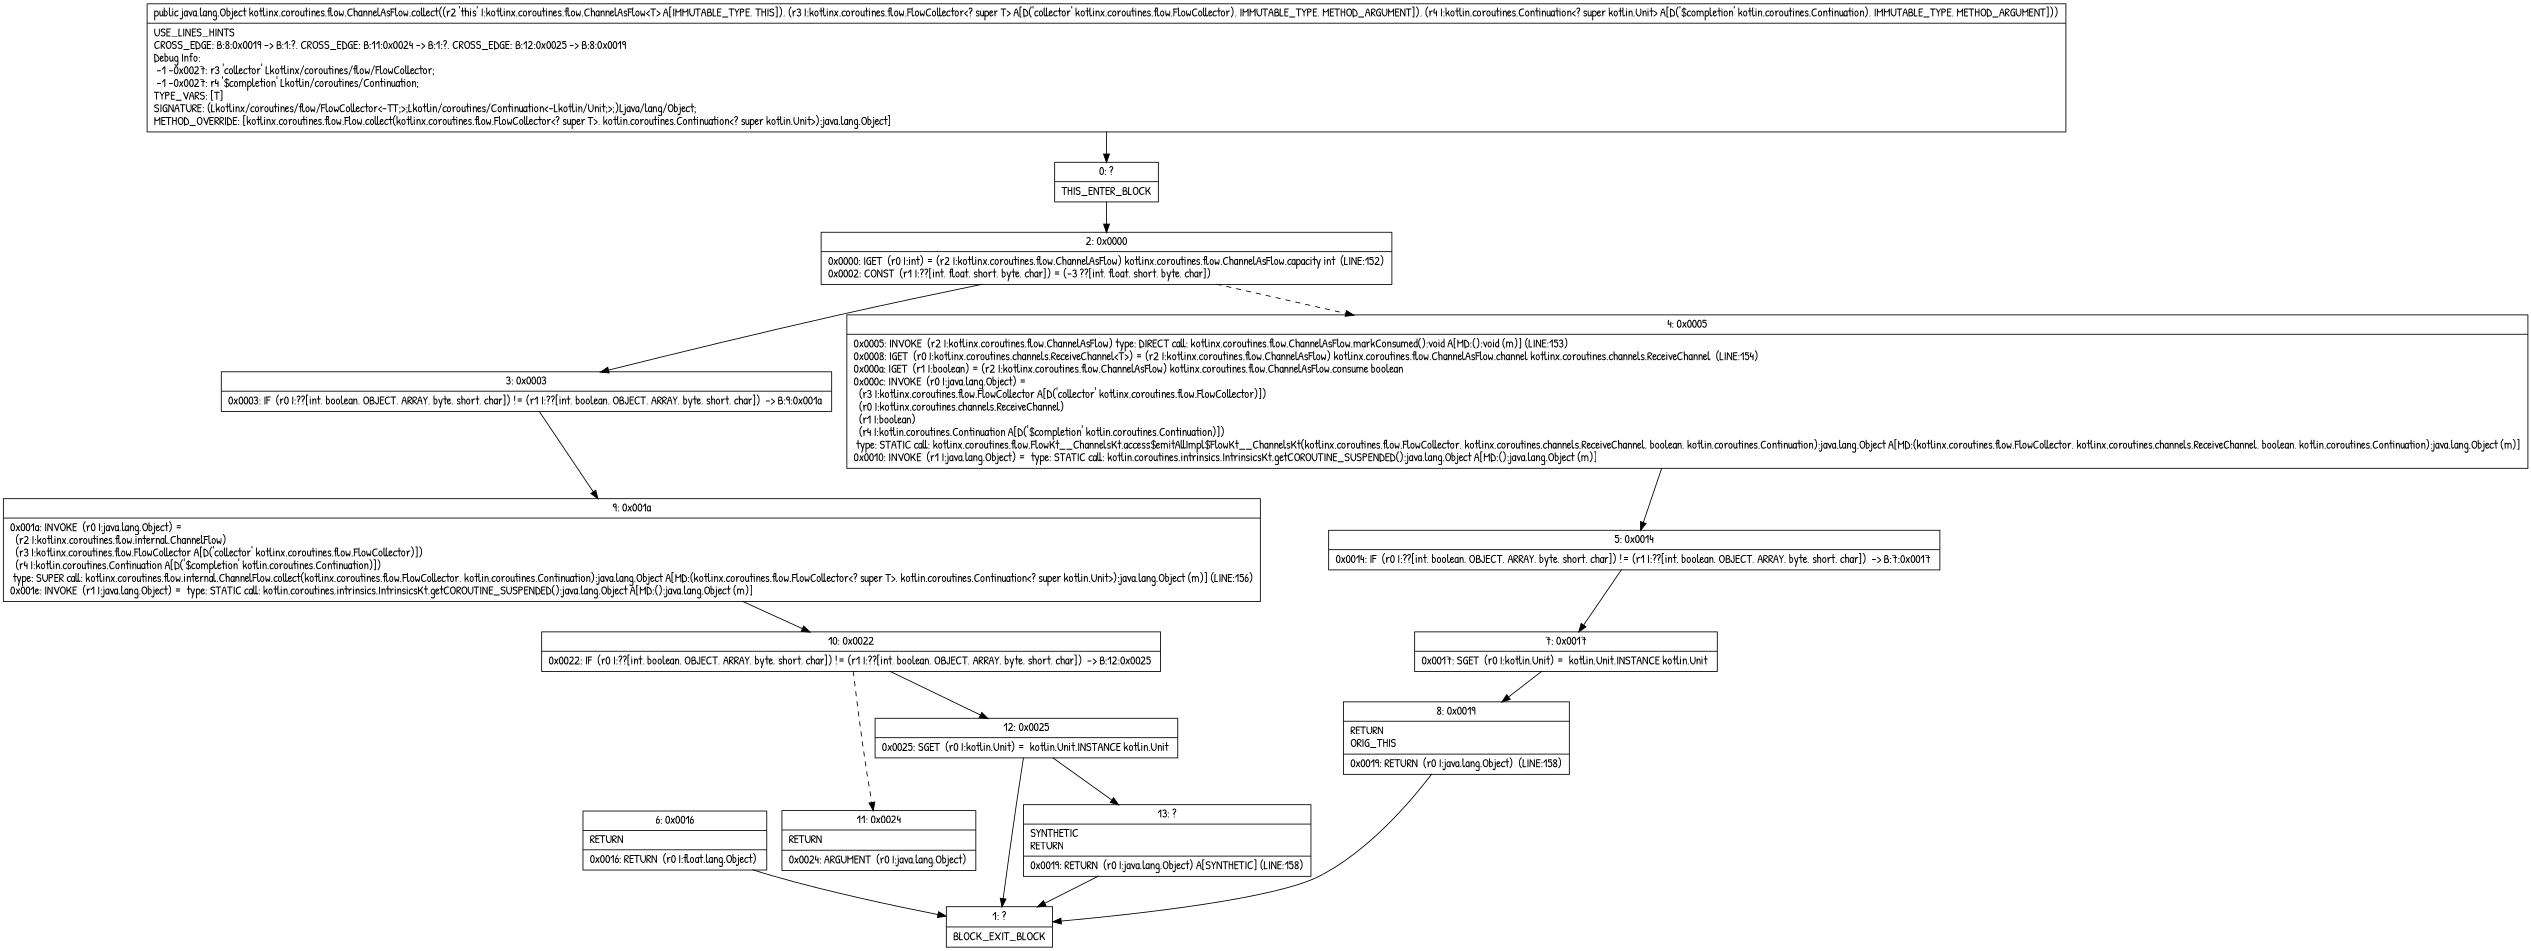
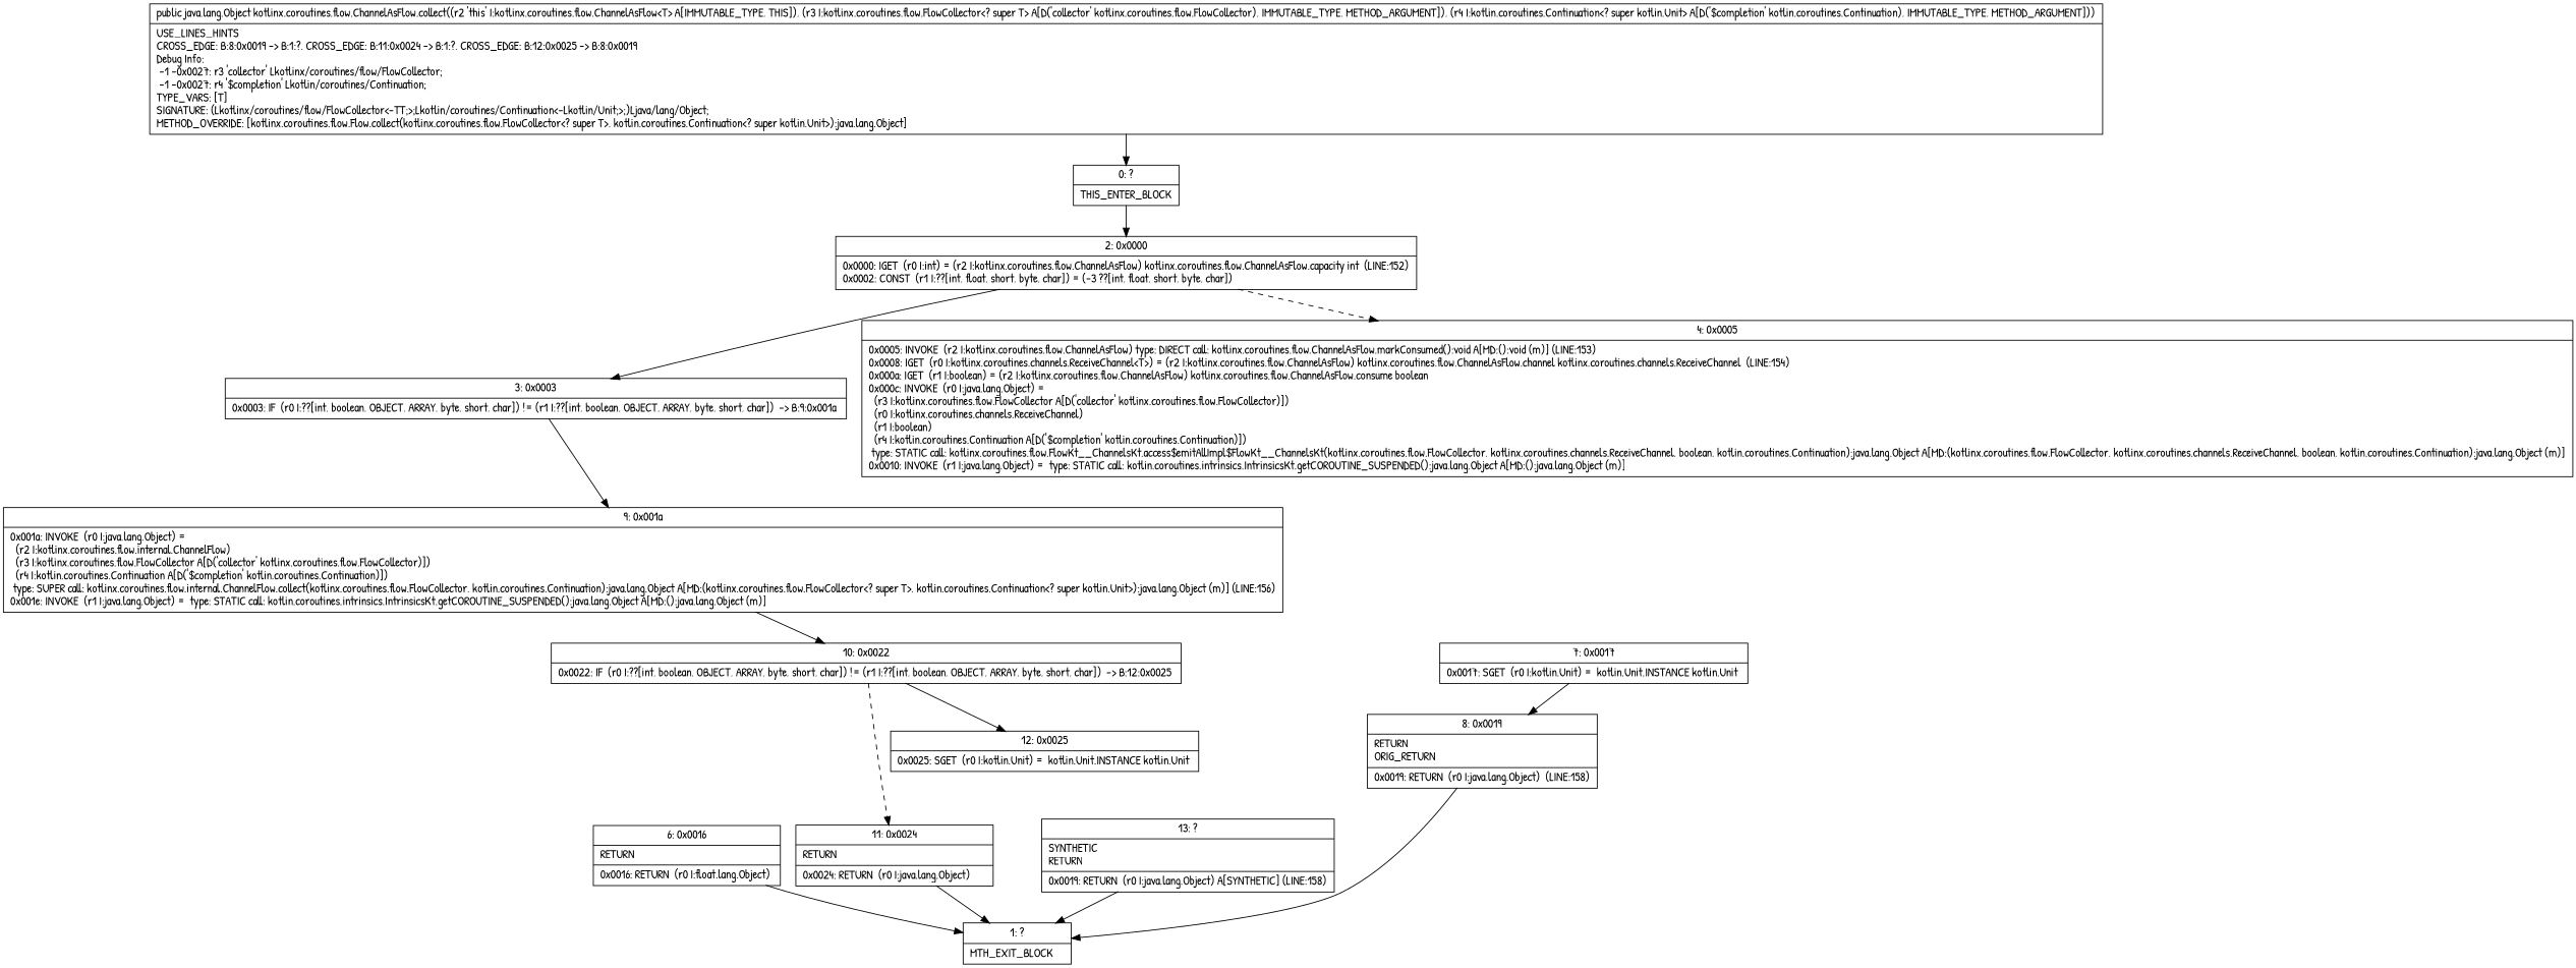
  digraph {
    fontname="Patrick Hand"
    node [fontname="Patrick Hand" shape=record]
    edge [fontname="Patrick Hand"]
    n1 [label="{0\:\ ?|THIS_ENTER_BLOCK\l}"]
    n2 [label="{2\:\ 0x0000|0x0000: IGET  (r0 I:int) = (r2 I:kotlinx.coroutines.flow.ChannelAsFlow) kotlinx.coroutines.flow.ChannelAsFlow.capacity int  (LINE:152)\l0x0002: CONST  (r1 I:??[int, float, short, byte, char]) = (\-3 ??[int, float, short, byte, char]) \l}"]
    n3 [label="{3\:\ 0x0003|0x0003: IF  (r0 I:??[int, boolean, OBJECT, ARRAY, byte, short, char]) != (r1 I:??[int, boolean, OBJECT, ARRAY, byte, short, char])  \-\> B:9:0x001a \l}"]
    n4 [label="{4\:\ 0x0005|0x0005: INVOKE  (r2 I:kotlinx.coroutines.flow.ChannelAsFlow) type: DIRECT call: kotlinx.coroutines.flow.ChannelAsFlow.markConsumed():void A[MD:():void (m)] (LINE:153)\l0x0008: IGET  (r0 I:kotlinx.coroutines.channels.ReceiveChannel\<T\>) = (r2 I:kotlinx.coroutines.flow.ChannelAsFlow) kotlinx.coroutines.flow.ChannelAsFlow.channel kotlinx.coroutines.channels.ReceiveChannel  (LINE:154)\l0x000a: IGET  (r1 I:boolean) = (r2 I:kotlinx.coroutines.flow.ChannelAsFlow) kotlinx.coroutines.flow.ChannelAsFlow.consume boolean \l0x000c: INVOKE  (r0 I:java.lang.Object) = \l  (r3 I:kotlinx.coroutines.flow.FlowCollector A[D('collector' kotlinx.coroutines.flow.FlowCollector)])\l  (r0 I:kotlinx.coroutines.channels.ReceiveChannel)\l  (r1 I:boolean)\l  (r4 I:kotlin.coroutines.Continuation A[D('$completion' kotlin.coroutines.Continuation)])\l type: STATIC call: kotlinx.coroutines.flow.FlowKt__ChannelsKt.access$emitAllImpl$FlowKt__ChannelsKt(kotlinx.coroutines.flow.FlowCollector, kotlinx.coroutines.channels.ReceiveChannel, boolean, kotlin.coroutines.Continuation):java.lang.Object A[MD:(kotlinx.coroutines.flow.FlowCollector, kotlinx.coroutines.channels.ReceiveChannel, boolean, kotlin.coroutines.Continuation):java.lang.Object (m)]\l0x0010: INVOKE  (r1 I:java.lang.Object) =  type: STATIC call: kotlin.coroutines.intrinsics.IntrinsicsKt.getCOROUTINE_SUSPENDED():java.lang.Object A[MD:():java.lang.Object (m)]\l}"]
    n5 [label="{9\:\ 0x001a|0x001a: INVOKE  (r0 I:java.lang.Object) = \l  (r2 I:kotlinx.coroutines.flow.internal.ChannelFlow)\l  (r3 I:kotlinx.coroutines.flow.FlowCollector A[D('collector' kotlinx.coroutines.flow.FlowCollector)])\l  (r4 I:kotlin.coroutines.Continuation A[D('$completion' kotlin.coroutines.Continuation)])\l type: SUPER call: kotlinx.coroutines.flow.internal.ChannelFlow.collect(kotlinx.coroutines.flow.FlowCollector, kotlin.coroutines.Continuation):java.lang.Object A[MD:(kotlinx.coroutines.flow.FlowCollector\<? super T\>, kotlin.coroutines.Continuation\<? super kotlin.Unit\>):java.lang.Object (m)] (LINE:156)\l0x001e: INVOKE  (r1 I:java.lang.Object) =  type: STATIC call: kotlin.coroutines.intrinsics.IntrinsicsKt.getCOROUTINE_SUSPENDED():java.lang.Object A[MD:():java.lang.Object (m)]\l}"]
-   n6 [label="{5\:\ 0x0014|0x0014: IF  (r0 I:??[int, boolean, OBJECT, ARRAY, byte, short, char]) != (r1 I:??[int, boolean, OBJECT, ARRAY, byte, short, char])  \-\> B:7:0x0017 \l}"]
    n7 [label="{10\:\ 0x0022|0x0022: IF  (r0 I:??[int, boolean, OBJECT, ARRAY, byte, short, char]) != (r1 I:??[int, boolean, OBJECT, ARRAY, byte, short, char])  \-\> B:12:0x0025 \l}"]
    n8 [label="{7\:\ 0x0017|0x0017: SGET  (r0 I:kotlin.Unit) =  kotlin.Unit.INSTANCE kotlin.Unit \l}"]
    n9 [label="{6\:\ 0x0016|RETURN\l|0x0016: RETURN  (r0 I:float.lang.Object) \l}"]
-   n10 [label="{1\:\ ?|BLOCK_EXIT_BLOCK\l}"]
-   n11 [label="{8\:\ 0x0019|RETURN\lORIG_THIS\l|0x0019: RETURN  (r0 I:java.lang.Object)  (LINE:158)\l}"]
-   n12 [label="{11\:\ 0x0024|RETURN\l|0x0024: ARGUMENT  (r0 I:java.lang.Object) \l}"]
+   n10 [label="{1\:\ ?|MTH_EXIT_BLOCK\l}"]
+   n11 [label="{8\:\ 0x0019|RETURN\lORIG_RETURN\l|0x0019: RETURN  (r0 I:java.lang.Object)  (LINE:158)\l}"]
+   n12 [label="{11\:\ 0x0024|RETURN\l|0x0024: RETURN  (r0 I:java.lang.Object) \l}"]
    n13 [label="{12\:\ 0x0025|0x0025: SGET  (r0 I:kotlin.Unit) =  kotlin.Unit.INSTANCE kotlin.Unit \l}"]
    n14 [label="{13\:\ ?|SYNTHETIC\lRETURN\l|0x0019: RETURN  (r0 I:java.lang.Object) A[SYNTHETIC] (LINE:158)\l}"]
    n15 [label="{public java.lang.Object kotlinx.coroutines.flow.ChannelAsFlow.collect((r2 'this' I:kotlinx.coroutines.flow.ChannelAsFlow\<T\> A[IMMUTABLE_TYPE, THIS]), (r3 I:kotlinx.coroutines.flow.FlowCollector\<? super T\> A[D('collector' kotlinx.coroutines.flow.FlowCollector), IMMUTABLE_TYPE, METHOD_ARGUMENT]), (r4 I:kotlin.coroutines.Continuation\<? super kotlin.Unit\> A[D('$completion' kotlin.coroutines.Continuation), IMMUTABLE_TYPE, METHOD_ARGUMENT]))  | USE_LINES_HINTS\lCROSS_EDGE: B:8:0x0019 \-\> B:1:?, CROSS_EDGE: B:11:0x0024 \-\> B:1:?, CROSS_EDGE: B:12:0x0025 \-\> B:8:0x0019\lDebug Info:\l  \-1 \-0x0027: r3 'collector' Lkotlinx\/coroutines\/flow\/FlowCollector;\l  \-1 \-0x0027: r4 '$completion' Lkotlin\/coroutines\/Continuation;\lTYPE_VARS: [T]\lSIGNATURE: (Lkotlinx\/coroutines\/flow\/FlowCollector\<\-TT;\>;Lkotlin\/coroutines\/Continuation\<\-Lkotlin\/Unit;\>;)Ljava\/lang\/Object;\lMETHOD_OVERRIDE: [kotlinx.coroutines.flow.Flow.collect(kotlinx.coroutines.flow.FlowCollector\<? super T\>, kotlin.coroutines.Continuation\<? super kotlin.Unit\>):java.lang.Object]\l}"]
    n1 -> n2
    n2 -> n3
    n2 -> n4 [style=dashed]
    n3 -> n5
-   n4 -> n6
    n5 -> n7
-   n6 -> n8
    n7 -> n12 [style=dashed]
    n7 -> n13
    n8 -> n11
    n9 -> n10
    n11 -> n10
-   n13 -> n10
-   n13 -> n14
+   n12 -> n10
    n14 -> n10
    n15 -> n1
  }
